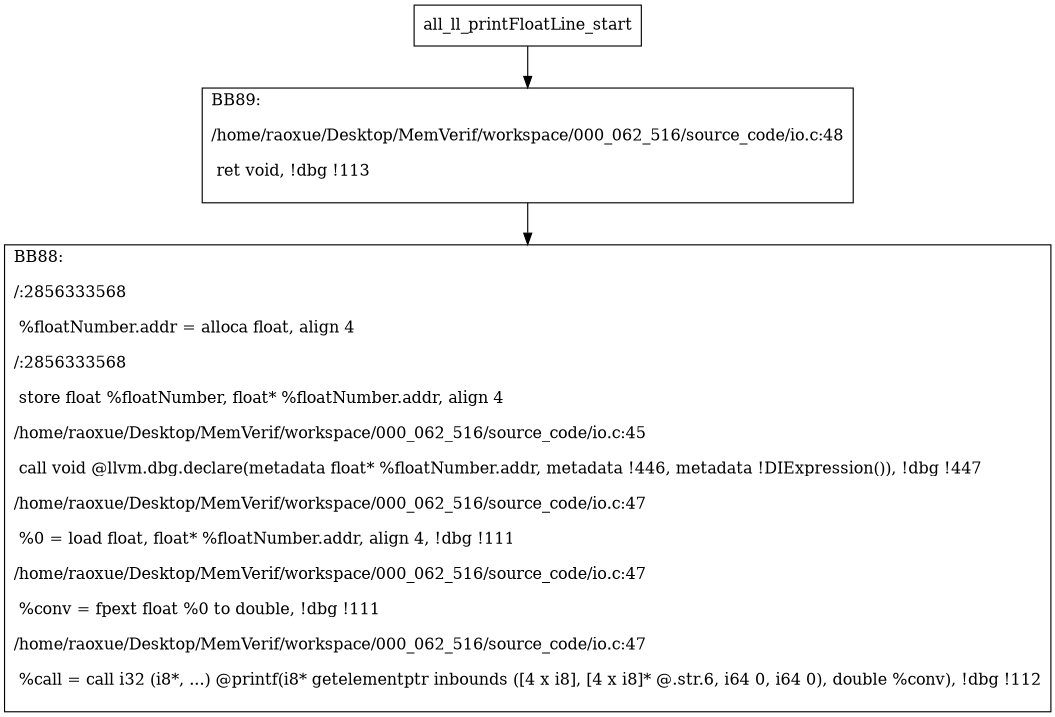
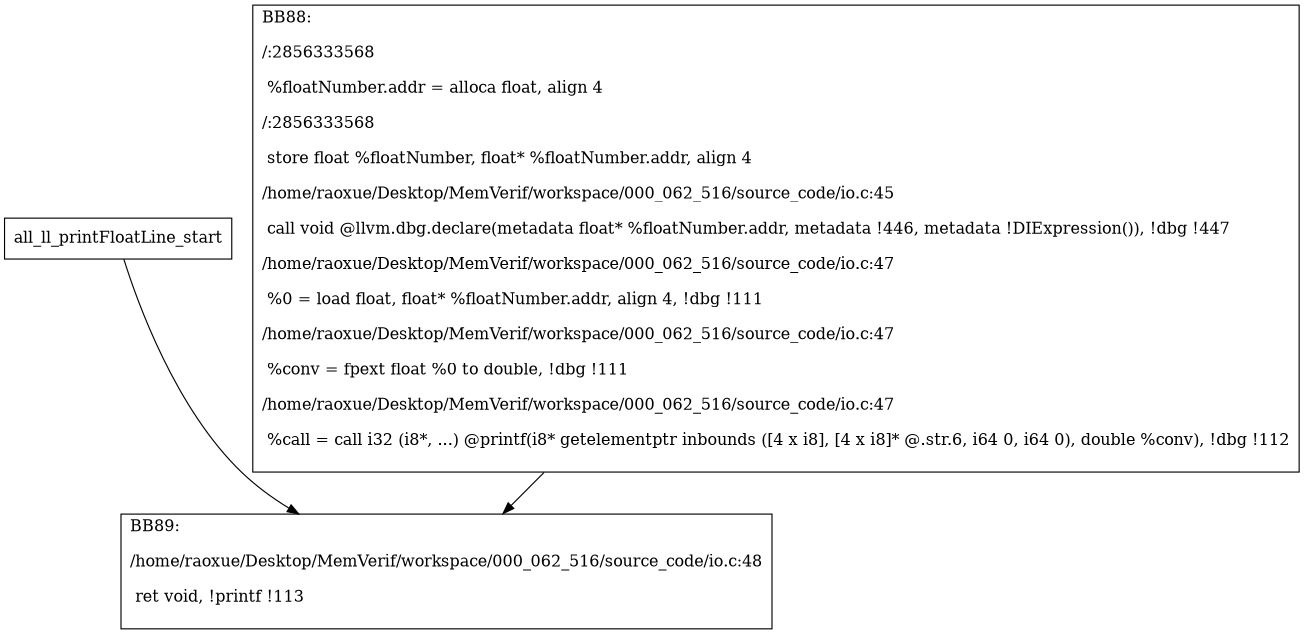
  digraph {
    node [shape=record]
    n1 [label="{all_ll_printFloatLine_start}"]
-   n2 [label="{BB89:\l\l/home/raoxue/Desktop/MemVerif/workspace/000_062_516/source_code/io.c:48\l\n  ret void, !dbg !113\l\n}"]
+   n2 [label="{BB89:\l\l/home/raoxue/Desktop/MemVerif/workspace/000_062_516/source_code/io.c:48\l\n  ret void, !printf !113\l\n}"]
    n3 [label="{BB88:\l\l/:2856333568\l\n  %floatNumber.addr = alloca float, align 4\l\n/:2856333568\l\n  store float %floatNumber, float* %floatNumber.addr, align 4\l\n/home/raoxue/Desktop/MemVerif/workspace/000_062_516/source_code/io.c:45\l\n  call void @llvm.dbg.declare(metadata float* %floatNumber.addr, metadata !446, metadata !DIExpression()), !dbg !447\l\n/home/raoxue/Desktop/MemVerif/workspace/000_062_516/source_code/io.c:47\l\n  %0 = load float, float* %floatNumber.addr, align 4, !dbg !111\l\n/home/raoxue/Desktop/MemVerif/workspace/000_062_516/source_code/io.c:47\l\n  %conv = fpext float %0 to double, !dbg !111\l\n/home/raoxue/Desktop/MemVerif/workspace/000_062_516/source_code/io.c:47\l\n  %call = call i32 (i8*, ...) @printf(i8* getelementptr inbounds ([4 x i8], [4 x i8]* @.str.6, i64 0, i64 0), double %conv), !dbg !112\l\n}"]
    n1 -> n2
-   n2 -> n3
+   n3 -> n2
  }
